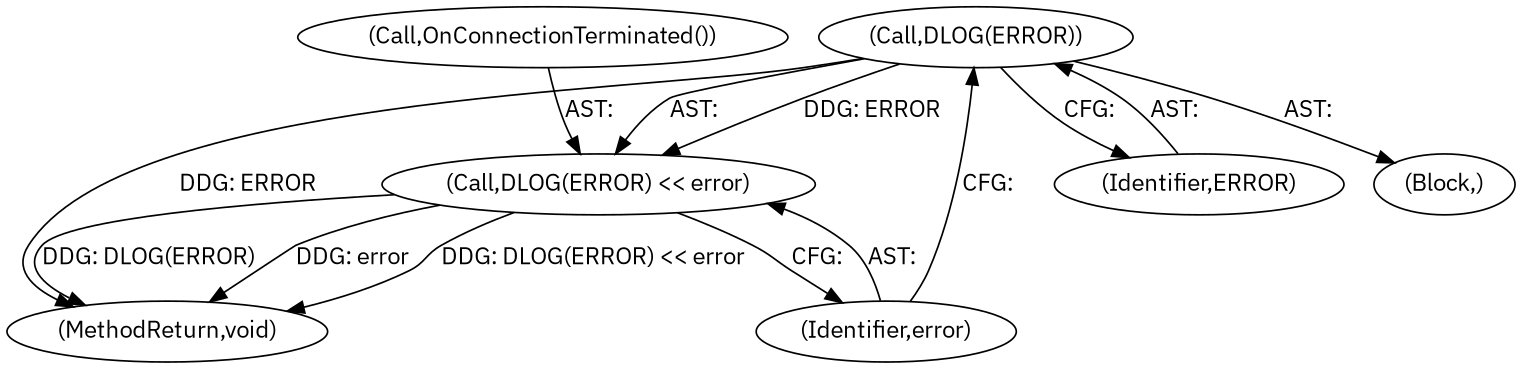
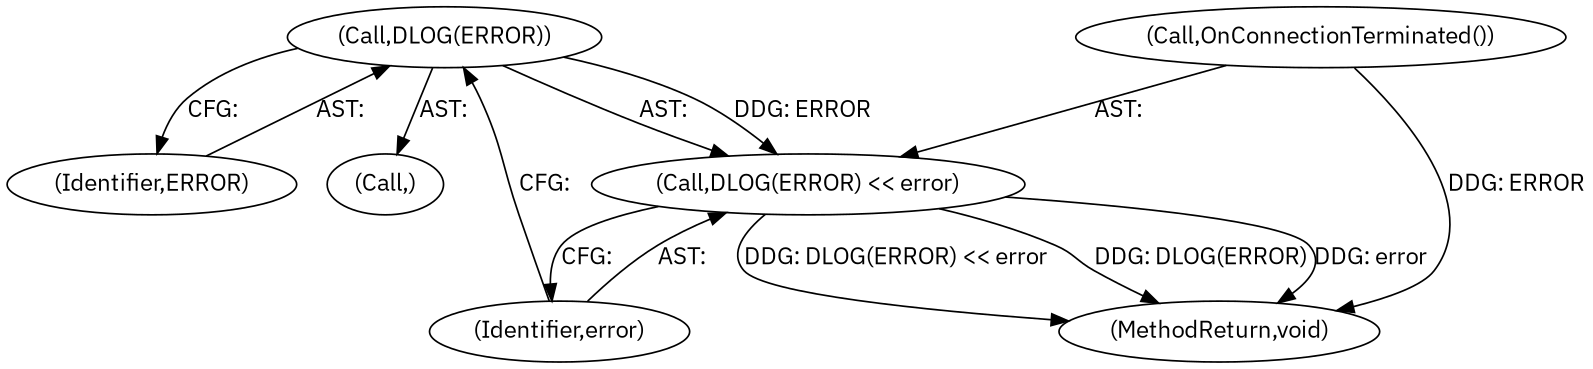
  digraph {
    fontname="IBM Plex Sans"
    node [fontname="IBM Plex Sans"]
    edge [fontname="IBM Plex Sans"]
    n1 [label="(Call,DLOG(ERROR))"]
    n2 [label="(Call,DLOG(ERROR) << error)"]
    n3 [label="(MethodReturn,void)"]
    n4 [label="(Identifier,ERROR)"]
-   n5 [label="(Block,)"]
+   n5 [label="(Call,)"]
    n6 [label="(Identifier,error)"]
    n7 [label="(Call,OnConnectionTerminated())"]
    n1 -> n2 [label="AST: "]
    n1 -> n2 [label="DDG: ERROR"]
-   n1 -> n3 [label="DDG: ERROR"]
+   n7 -> n3 [label="DDG: ERROR"]
    n1 -> n4 [label="CFG: "]
    n1 -> n5 [label="AST: "]
    n2 -> n3 [label="DDG: DLOG(ERROR)"]
    n2 -> n3 [label="DDG: error"]
    n2 -> n3 [label="DDG: DLOG(ERROR) << error"]
    n2 -> n6 [label="CFG: "]
    n4 -> n1 [label="AST: "]
    n6 -> n1 [label="CFG: "]
    n6 -> n2 [label="AST: "]
    n7 -> n2 [label="AST: "]
  }
